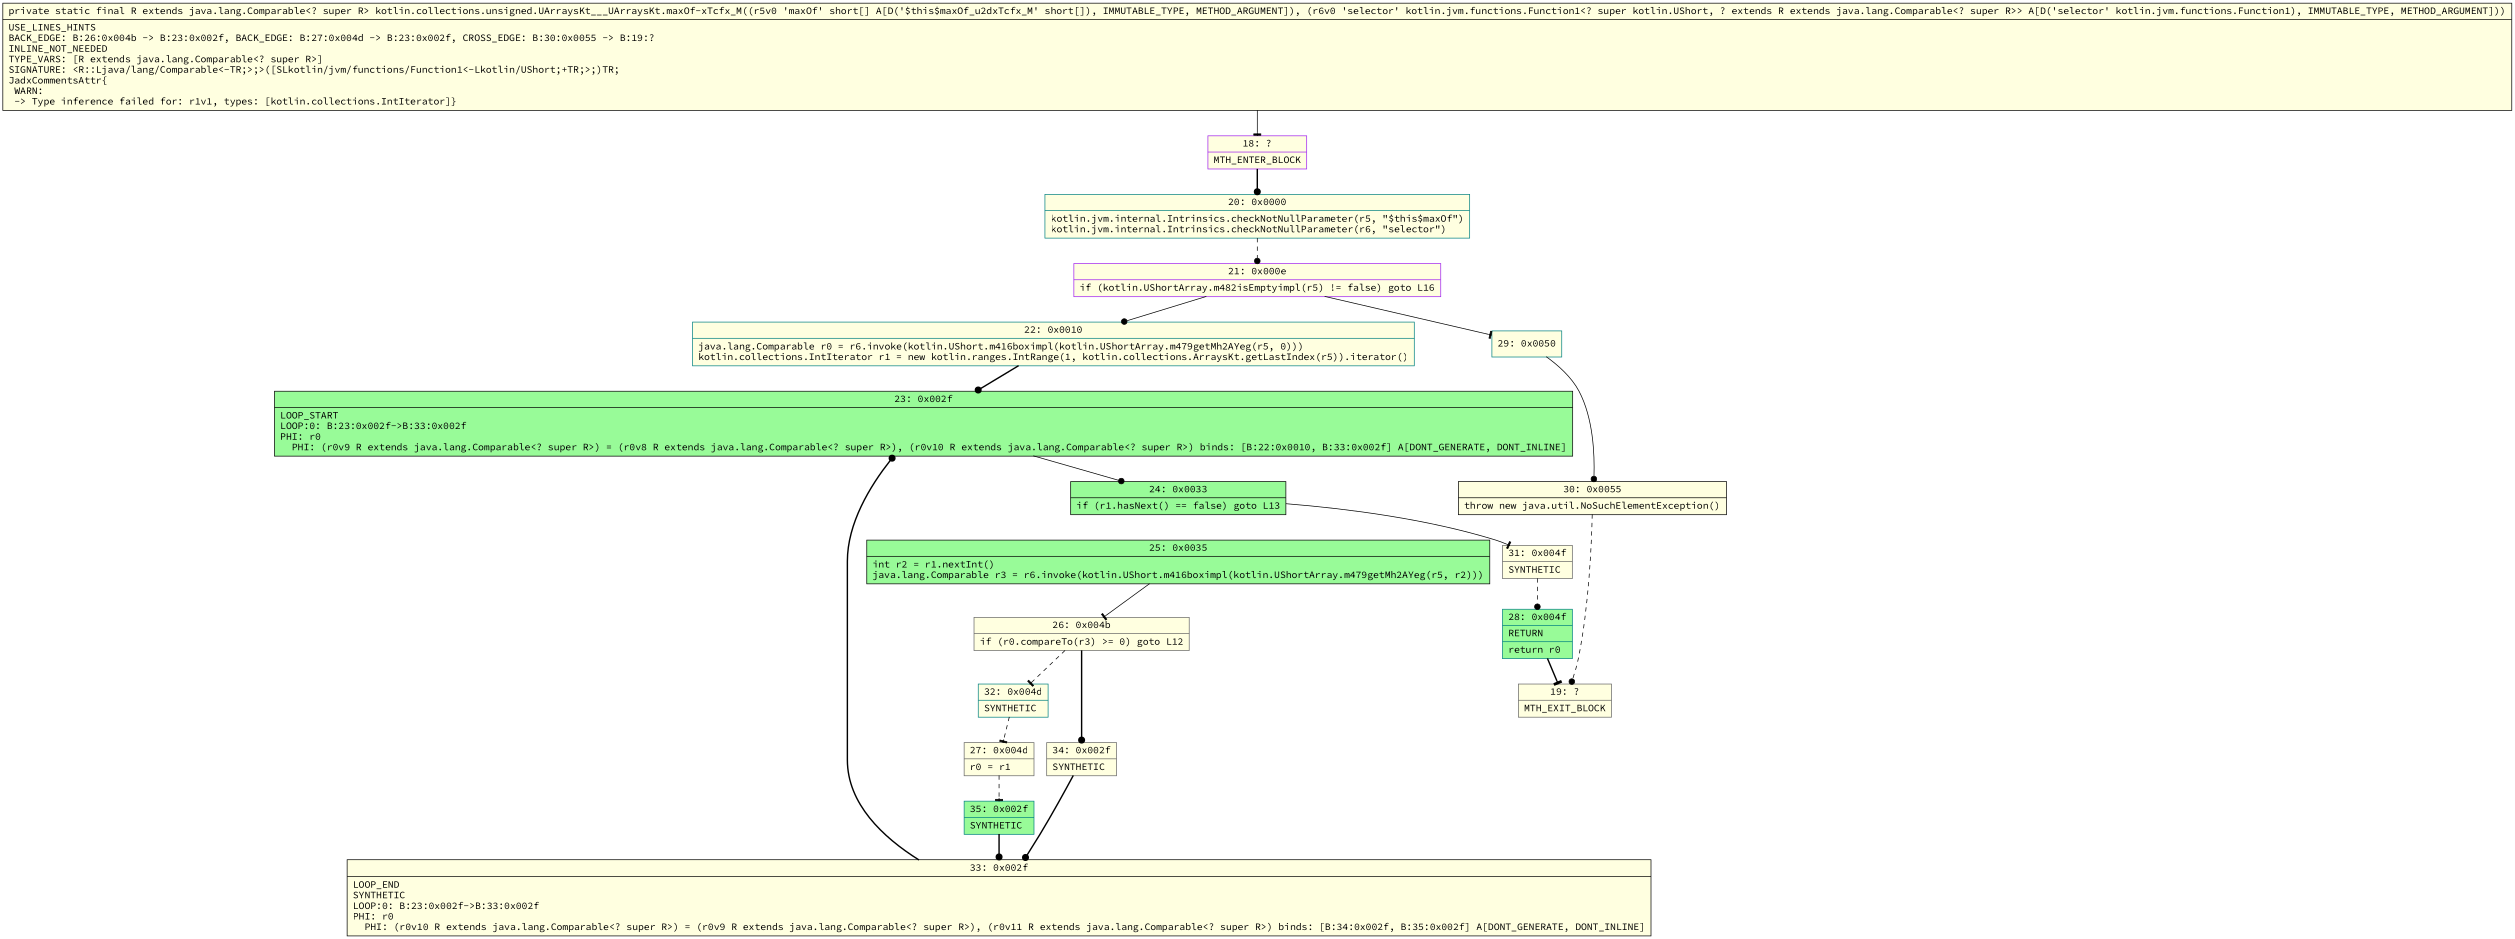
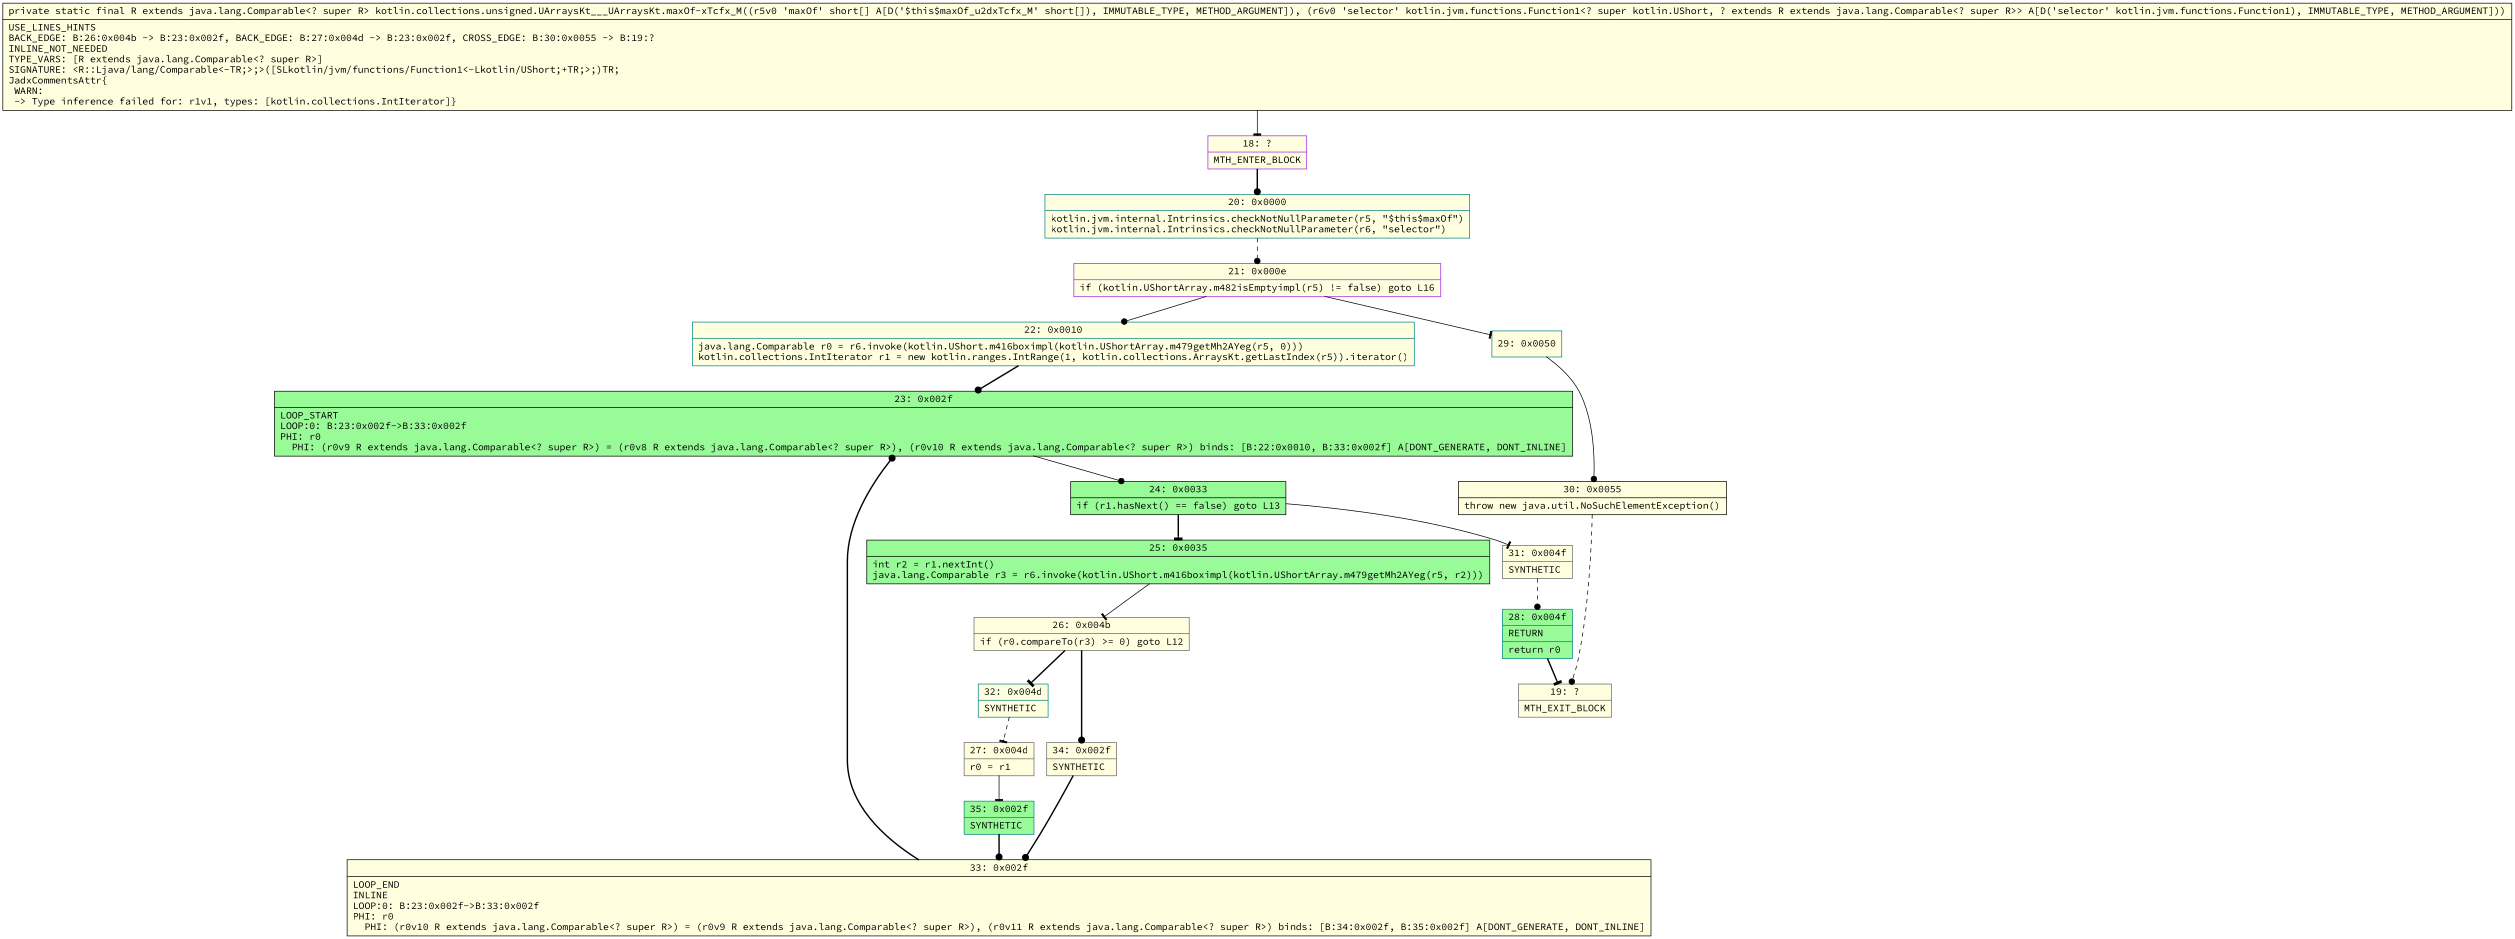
  digraph {
    fontname="Source Code Pro"
    node [color=teal fillcolor=lightyellow fontname="Source Code Pro" shape=record style=filled]
    edge [arrowhead=dot fontname="Source Code Pro" style=bold]
    n1 [color=purple label="{18\:\ ?|MTH_ENTER_BLOCK\l}"]
    n2 [label="{20\:\ 0x0000|kotlin.jvm.internal.Intrinsics.checkNotNullParameter(r5, \"$this$maxOf\")\lkotlin.jvm.internal.Intrinsics.checkNotNullParameter(r6, \"selector\")\l}"]
    n3 [color=purple label="{21\:\ 0x000e|if (kotlin.UShortArray.m482isEmptyimpl(r5) != false) goto L16\l}"]
    n4 [label="{22\:\ 0x0010|java.lang.Comparable r0 = r6.invoke(kotlin.UShort.m416boximpl(kotlin.UShortArray.m479getMh2AYeg(r5, 0)))\lkotlin.collections.IntIterator r1 = new kotlin.ranges.IntRange(1, kotlin.collections.ArraysKt.getLastIndex(r5)).iterator()\l}"]
    n5 [label="{29\:\ 0x0050}"]
    n6 [color=black fillcolor=palegreen label="{23\:\ 0x002f|LOOP_START\lLOOP:0: B:23:0x002f\-\>B:33:0x002f\lPHI: r0 \l  PHI: (r0v9 R extends java.lang.Comparable\<? super R\>) = (r0v8 R extends java.lang.Comparable\<? super R\>), (r0v10 R extends java.lang.Comparable\<? super R\>) binds: [B:22:0x0010, B:33:0x002f] A[DONT_GENERATE, DONT_INLINE]\l}"]
    n7 [color=black label="{30\:\ 0x0055|throw new java.util.NoSuchElementException()\l}"]
    n8 [color=black fillcolor=palegreen label="{24\:\ 0x0033|if (r1.hasNext() == false) goto L13\l}"]
    n9 [color=black fillcolor=palegreen label="{25\:\ 0x0035|int r2 = r1.nextInt()\ljava.lang.Comparable r3 = r6.invoke(kotlin.UShort.m416boximpl(kotlin.UShortArray.m479getMh2AYeg(r5, r2)))\l}"]
    n10 [color=gray40 label="{31\:\ 0x004f|SYNTHETIC\l}"]
    n11 [color=gray40 label="{26\:\ 0x004b|if (r0.compareTo(r3) \>= 0) goto L12\l}"]
    n12 [fillcolor=palegreen label="{28\:\ 0x004f|RETURN\l|return r0\l}"]
    n13 [label="{32\:\ 0x004d|SYNTHETIC\l}"]
    n14 [color=gray40 label="{34\:\ 0x002f|SYNTHETIC\l}"]
    n15 [color=gray40 label="{27\:\ 0x004d|r0 = r1\l}"]
-   n16 [color=black label="{33\:\ 0x002f|LOOP_END\lSYNTHETIC\lLOOP:0: B:23:0x002f\-\>B:33:0x002f\lPHI: r0 \l  PHI: (r0v10 R extends java.lang.Comparable\<? super R\>) = (r0v9 R extends java.lang.Comparable\<? super R\>), (r0v11 R extends java.lang.Comparable\<? super R\>) binds: [B:34:0x002f, B:35:0x002f] A[DONT_GENERATE, DONT_INLINE]\l}"]
+   n16 [color=black label="{33\:\ 0x002f|LOOP_END\lINLINE\lLOOP:0: B:23:0x002f\-\>B:33:0x002f\lPHI: r0 \l  PHI: (r0v10 R extends java.lang.Comparable\<? super R\>) = (r0v9 R extends java.lang.Comparable\<? super R\>), (r0v11 R extends java.lang.Comparable\<? super R\>) binds: [B:34:0x002f, B:35:0x002f] A[DONT_GENERATE, DONT_INLINE]\l}"]
    n17 [fillcolor=palegreen label="{35\:\ 0x002f|SYNTHETIC\l}"]
    n18 [color=gray40 label="{19\:\ ?|MTH_EXIT_BLOCK\l}"]
    n19 [color=black label="{private static final R extends java.lang.Comparable\<? super R\> kotlin.collections.unsigned.UArraysKt___UArraysKt.maxOf\-xTcfx_M((r5v0 'maxOf' short[] A[D('$this$maxOf_u2dxTcfx_M' short[]), IMMUTABLE_TYPE, METHOD_ARGUMENT]), (r6v0 'selector' kotlin.jvm.functions.Function1\<? super kotlin.UShort, ? extends R extends java.lang.Comparable\<? super R\>\> A[D('selector' kotlin.jvm.functions.Function1), IMMUTABLE_TYPE, METHOD_ARGUMENT]))  | USE_LINES_HINTS\lBACK_EDGE: B:26:0x004b \-\> B:23:0x002f, BACK_EDGE: B:27:0x004d \-\> B:23:0x002f, CROSS_EDGE: B:30:0x0055 \-\> B:19:?\lINLINE_NOT_NEEDED\lTYPE_VARS: [R extends java.lang.Comparable\<? super R\>]\lSIGNATURE: \<R::Ljava\/lang\/Comparable\<\-TR;\>;\>([SLkotlin\/jvm\/functions\/Function1\<\-Lkotlin\/UShort;+TR;\>;)TR;\lJadxCommentsAttr\{\l WARN: \l \-\> Type inference failed for: r1v1, types: [kotlin.collections.IntIterator]\}\l}"]
    n1 -> n2
    n2 -> n3 [style=dashed]
    n3 -> n4 [style=solid]
    n3 -> n5 [arrowhead=tee style=solid]
    n4 -> n6
    n5 -> n7 [style=solid]
    n6 -> n8 [style=solid]
    n7 -> n18 [style=dashed]
+   n8 -> n9 [arrowhead=tee]
    n8 -> n10 [arrowhead=tee style=solid]
    n9 -> n11 [arrowhead=tee style=solid]
    n10 -> n12 [style=dashed]
-   n11 -> n13 [arrowhead=tee style=dashed]
+   n11 -> n13 [arrowhead=tee]
    n11 -> n14
    n12 -> n18 [arrowhead=tee]
    n13 -> n15 [arrowhead=tee style=dashed]
    n14 -> n16
-   n15 -> n17 [arrowhead=tee style=dashed]
+   n15 -> n17 [arrowhead=tee style=solid]
    n16 -> n6
    n17 -> n16
    n19 -> n1 [arrowhead=tee style=solid]
  }
